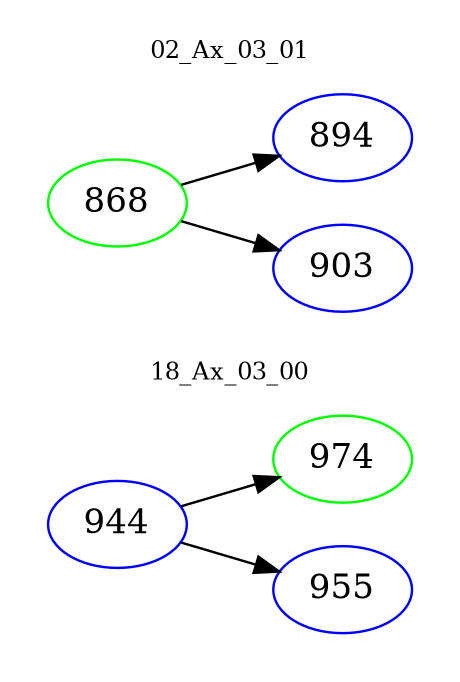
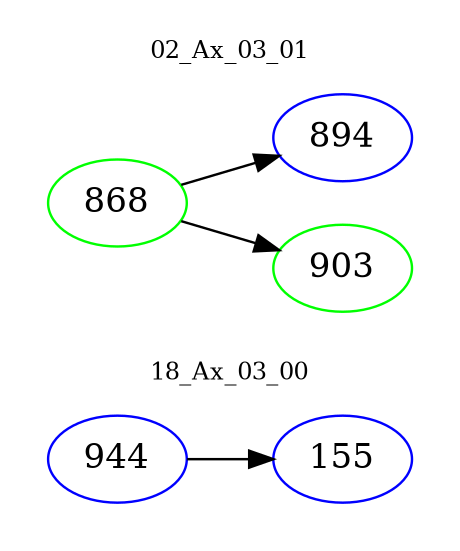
  digraph {
    rankdir=LR
    node [color=blue]
    edge [color=black]
    n1 [label=944]
-   n2 [label=955]
-   n3 [color=green label=974]
+   n2 [label=155]
    n4 [color=green label=868]
-   n5 [label=903]
+   n5 [color=green label=903]
    n6 [label=894]
    subgraph cluster_1 {
      color=white
      fontsize=10
      label="18_Ax_03_00"
      n1
      n2
-     n3
    }
    subgraph cluster_2 {
      color=white
      fontsize=10
      label="02_Ax_03_01"
      n4
      n5
      n6
    }
    n1 -> n2
-   n1 -> n3
    n4 -> n5
    n4 -> n6
  }
